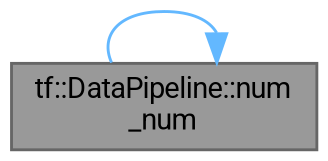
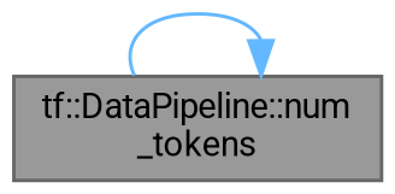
  digraph {
    rankdir=LR
    fontname=Roboto
-   n1 [color=gray40 fillcolor=grey60 fontcolor=black fontname=Roboto fontsize=10 height=0.2 label="tf::DataPipeline::num\l_num" shape=box style=filled width=0.4]
+   n1 [color=gray40 fillcolor=grey60 fontcolor=black fontname=Roboto fontsize=10 height=0.2 label="tf::DataPipeline::num\l_tokens" shape=box style=filled width=0.4]
    n1 -> n1 [color=steelblue1 fontname=Roboto fontsize=10 labelfontname=Helvetica labelfontsize=10 style=solid]
  }
